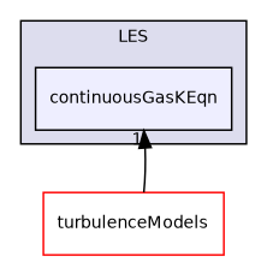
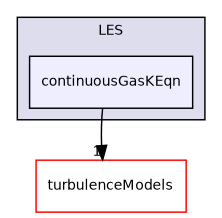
  digraph {
    compound=true
    node [fontname=Helvetica fontsize=10 shape=box]
    n1 [fillcolor="#eeeeff" label=continuousGasKEqn pencolor=black style=filled]
    n2 [color=red label=turbulenceModels]
    subgraph cluster_1 {
      bgcolor="#ddddee"
      fontname=Helvetica
      fontsize=10
      label=LES
      pencolor=black
      n1
    }
-   n2 -> n1 [headlabel=1 labeldistance=1.5 labelfontname=Helvetica labelfontsize=10]
+   n1 -> n2 [headlabel=1 labeldistance=1.5 labelfontname=Helvetica labelfontsize=10]
  }
